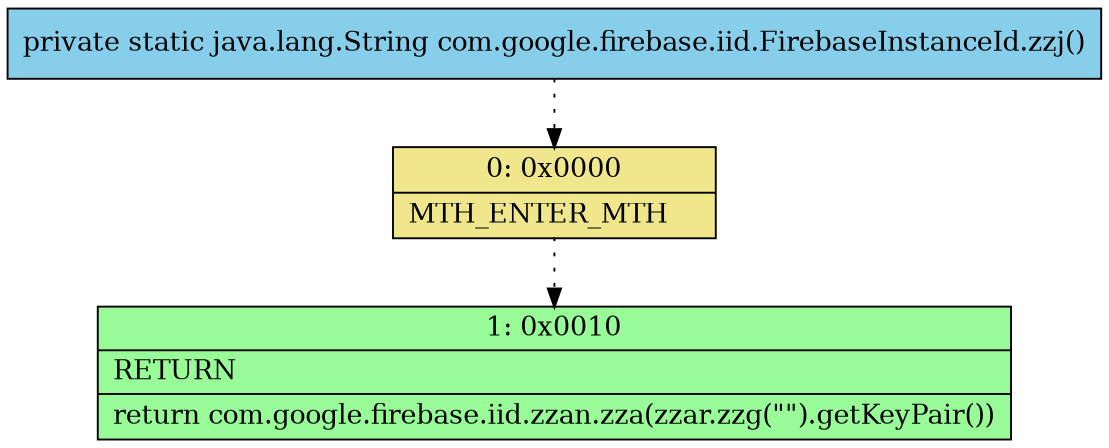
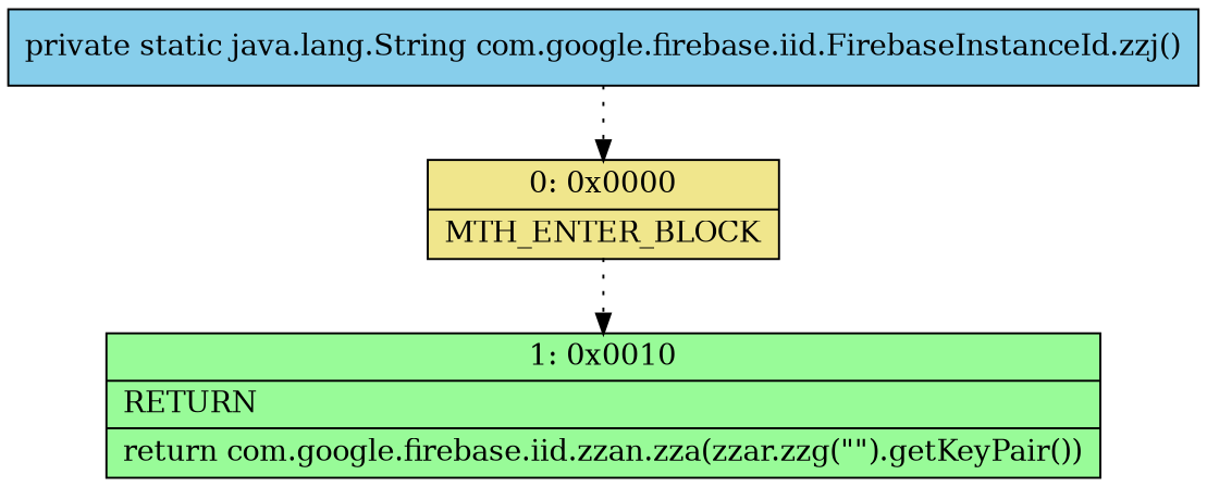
  digraph {
    node [shape=record style=filled]
    edge [style=dotted]
-   n1 [label="{0\:\ 0x0000|MTH_ENTER_MTH\l}" fillcolor=khaki]
+   n1 [label="{0\:\ 0x0000|MTH_ENTER_BLOCK\l}" fillcolor=khaki]
    n2 [label="{1\:\ 0x0010|RETURN\l|return com.google.firebase.iid.zzan.zza(zzar.zzg(\"\").getKeyPair())\l}" fillcolor=palegreen]
    n3 [label="{private static java.lang.String com.google.firebase.iid.FirebaseInstanceId.zzj() }" fillcolor=skyblue]
    n1 -> n2
    n3 -> n1
  }
